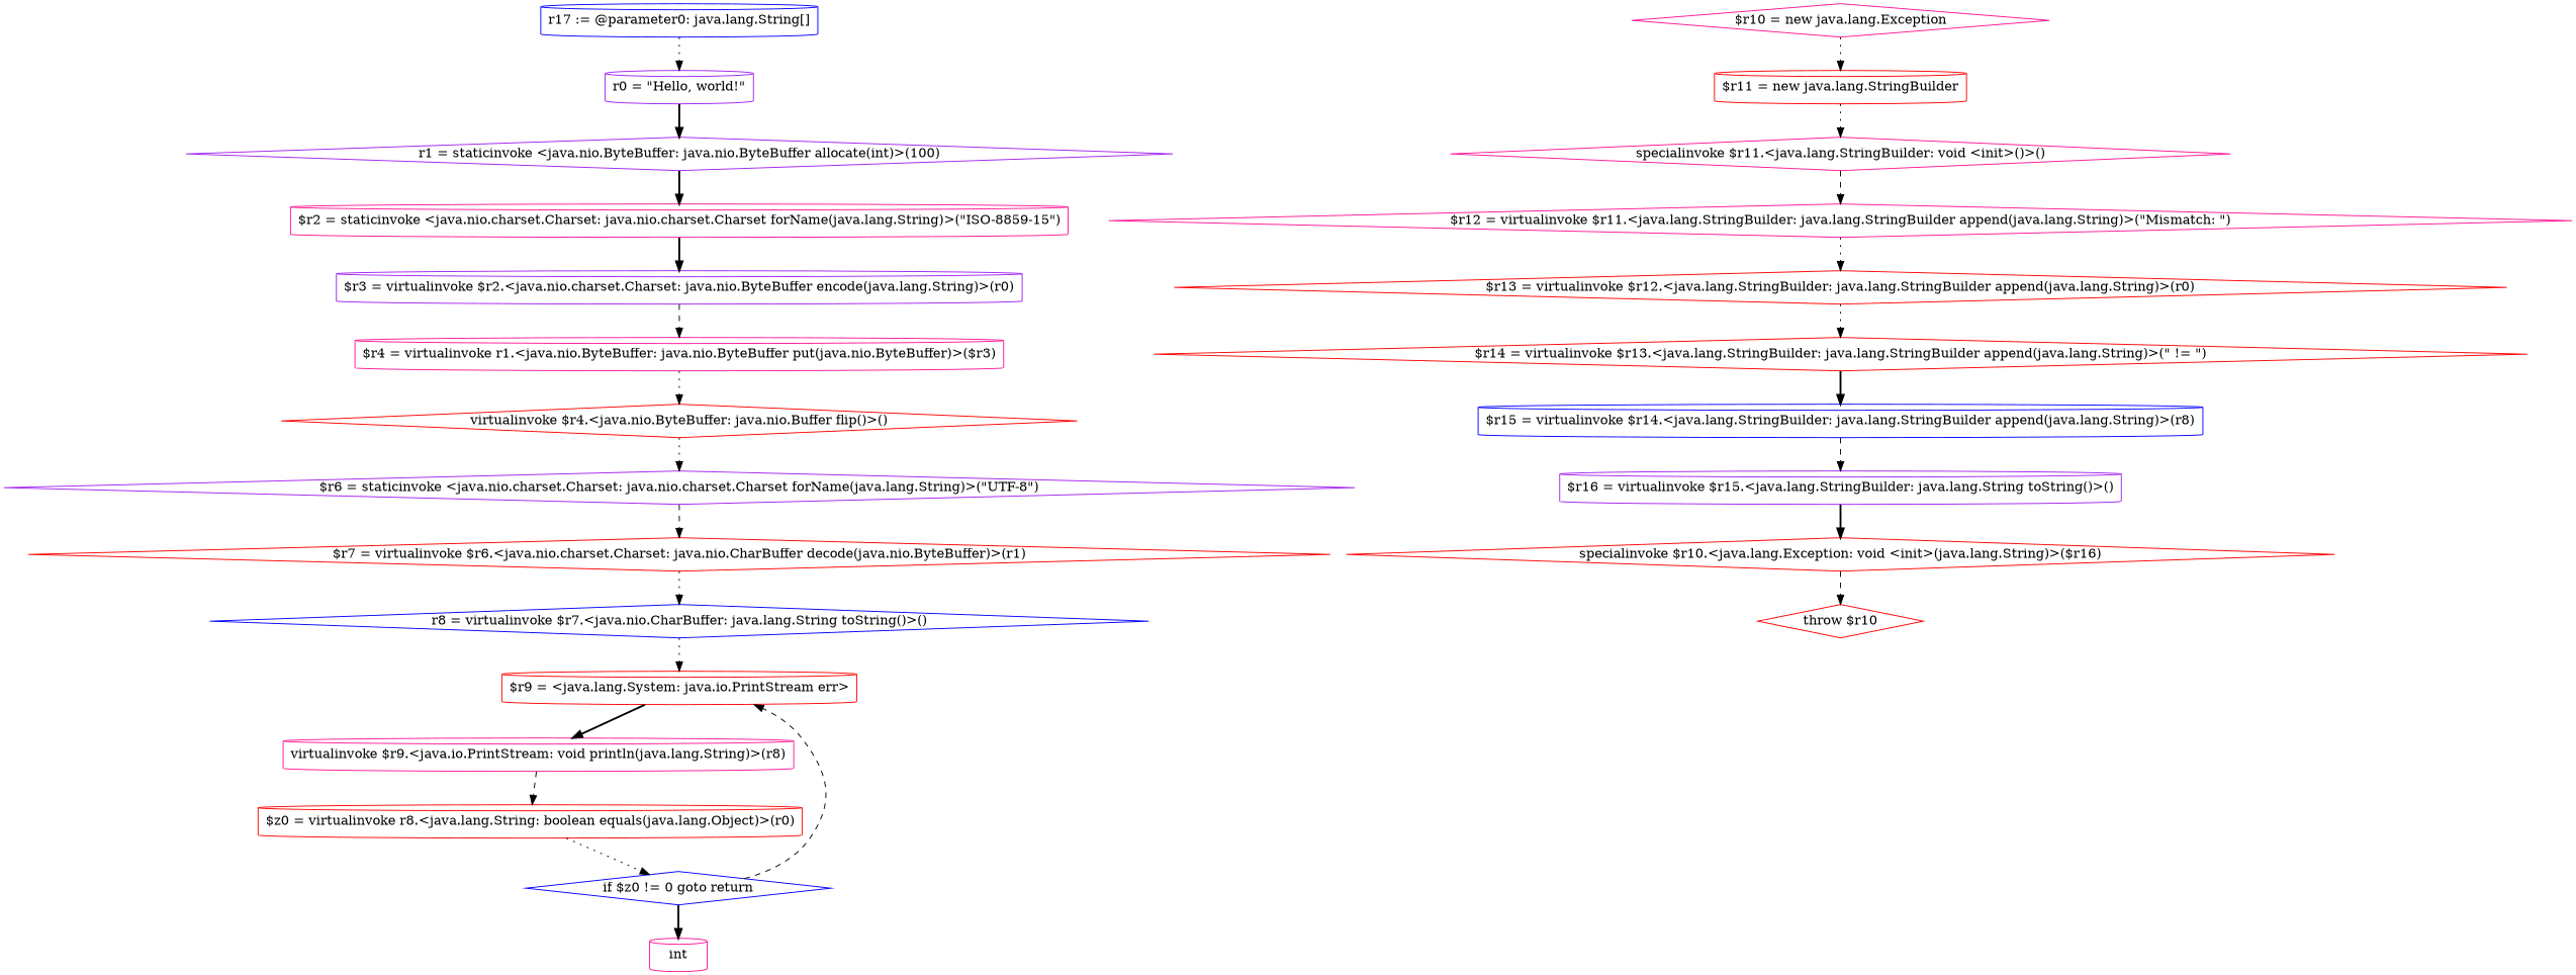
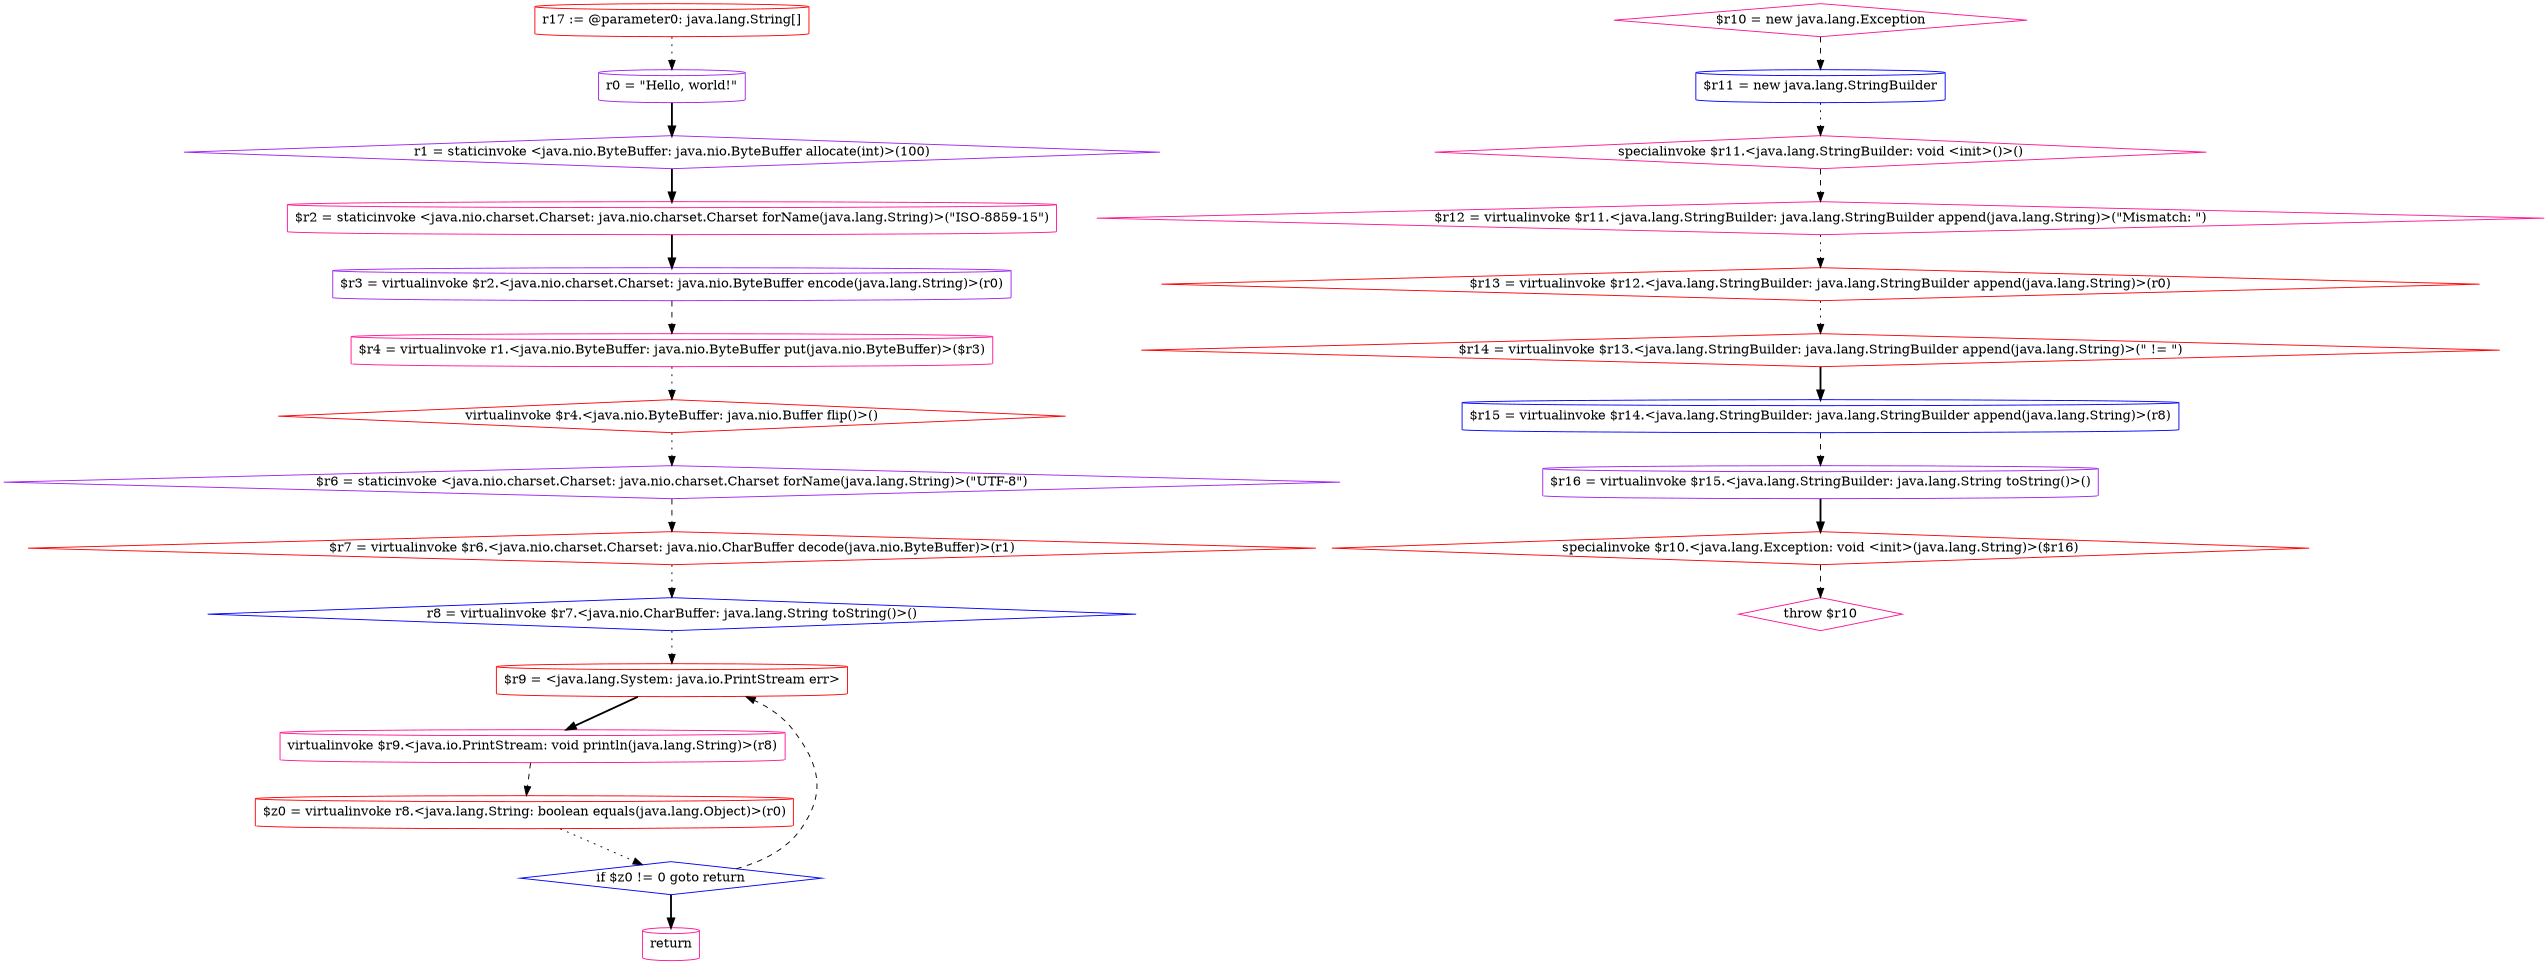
  digraph {
    node [color=deeppink shape=diamond]
    edge [style=dotted]
-   "r17 := @parameter0: java.lang.String[]" [color=blue shape=cylinder]
+   "r17 := @parameter0: java.lang.String[]" [color=red shape=cylinder]
    "r0 = \"Hello, world!\"" [color=purple shape=cylinder]
    "r1 = staticinvoke <java.nio.ByteBuffer: java.nio.ByteBuffer allocate(int)>(100)" [color=purple]
    "$r2 = staticinvoke <java.nio.charset.Charset: java.nio.charset.Charset forName(java.lang.String)>(\"ISO-8859-15\")" [shape=cylinder]
    "$r3 = virtualinvoke $r2.<java.nio.charset.Charset: java.nio.ByteBuffer encode(java.lang.String)>(r0)" [color=purple shape=cylinder]
    "$r4 = virtualinvoke r1.<java.nio.ByteBuffer: java.nio.ByteBuffer put(java.nio.ByteBuffer)>($r3)" [shape=cylinder]
    "virtualinvoke $r4.<java.nio.ByteBuffer: java.nio.Buffer flip()>()" [color=red]
    "$r6 = staticinvoke <java.nio.charset.Charset: java.nio.charset.Charset forName(java.lang.String)>(\"UTF-8\")" [color=purple]
    "$r7 = virtualinvoke $r6.<java.nio.charset.Charset: java.nio.CharBuffer decode(java.nio.ByteBuffer)>(r1)" [color=red]
    "r8 = virtualinvoke $r7.<java.nio.CharBuffer: java.lang.String toString()>()" [color=blue]
    "$r9 = <java.lang.System: java.io.PrintStream err>" [color=red shape=cylinder]
    "virtualinvoke $r9.<java.io.PrintStream: void println(java.lang.String)>(r8)" [shape=cylinder]
    "$z0 = virtualinvoke r8.<java.lang.String: boolean equals(java.lang.Object)>(r0)" [color=red shape=cylinder]
    "if $z0 != 0 goto return" [color=blue]
-   return [shape=cylinder label=int]
-   "$r11 = new java.lang.StringBuilder" [color=red shape=cylinder]
+   return [shape=cylinder]
+   "$r11 = new java.lang.StringBuilder" [color=blue shape=cylinder]
    "$r10 = new java.lang.Exception"
    "specialinvoke $r11.<java.lang.StringBuilder: void <init>()>()"
    "$r12 = virtualinvoke $r11.<java.lang.StringBuilder: java.lang.StringBuilder append(java.lang.String)>(\"Mismatch: \")"
    "$r13 = virtualinvoke $r12.<java.lang.StringBuilder: java.lang.StringBuilder append(java.lang.String)>(r0)" [color=red]
    "$r14 = virtualinvoke $r13.<java.lang.StringBuilder: java.lang.StringBuilder append(java.lang.String)>(\" != \")" [color=red]
    "$r15 = virtualinvoke $r14.<java.lang.StringBuilder: java.lang.StringBuilder append(java.lang.String)>(r8)" [color=blue shape=cylinder]
    "$r16 = virtualinvoke $r15.<java.lang.StringBuilder: java.lang.String toString()>()" [color=purple shape=cylinder]
    "specialinvoke $r10.<java.lang.Exception: void <init>(java.lang.String)>($r16)" [color=red]
-   "throw $r10" [color=red]
+   "throw $r10"
    "r17 := @parameter0: java.lang.String[]" -> "r0 = \"Hello, world!\""
    "r0 = \"Hello, world!\"" -> "r1 = staticinvoke <java.nio.ByteBuffer: java.nio.ByteBuffer allocate(int)>(100)" [style=bold]
    "r1 = staticinvoke <java.nio.ByteBuffer: java.nio.ByteBuffer allocate(int)>(100)" -> "$r2 = staticinvoke <java.nio.charset.Charset: java.nio.charset.Charset forName(java.lang.String)>(\"ISO-8859-15\")" [style=bold]
    "$r2 = staticinvoke <java.nio.charset.Charset: java.nio.charset.Charset forName(java.lang.String)>(\"ISO-8859-15\")" -> "$r3 = virtualinvoke $r2.<java.nio.charset.Charset: java.nio.ByteBuffer encode(java.lang.String)>(r0)" [style=bold]
    "$r3 = virtualinvoke $r2.<java.nio.charset.Charset: java.nio.ByteBuffer encode(java.lang.String)>(r0)" -> "$r4 = virtualinvoke r1.<java.nio.ByteBuffer: java.nio.ByteBuffer put(java.nio.ByteBuffer)>($r3)" [style=dashed]
    "$r4 = virtualinvoke r1.<java.nio.ByteBuffer: java.nio.ByteBuffer put(java.nio.ByteBuffer)>($r3)" -> "virtualinvoke $r4.<java.nio.ByteBuffer: java.nio.Buffer flip()>()"
    "virtualinvoke $r4.<java.nio.ByteBuffer: java.nio.Buffer flip()>()" -> "$r6 = staticinvoke <java.nio.charset.Charset: java.nio.charset.Charset forName(java.lang.String)>(\"UTF-8\")"
    "$r6 = staticinvoke <java.nio.charset.Charset: java.nio.charset.Charset forName(java.lang.String)>(\"UTF-8\")" -> "$r7 = virtualinvoke $r6.<java.nio.charset.Charset: java.nio.CharBuffer decode(java.nio.ByteBuffer)>(r1)" [style=dashed]
    "$r7 = virtualinvoke $r6.<java.nio.charset.Charset: java.nio.CharBuffer decode(java.nio.ByteBuffer)>(r1)" -> "r8 = virtualinvoke $r7.<java.nio.CharBuffer: java.lang.String toString()>()"
    "r8 = virtualinvoke $r7.<java.nio.CharBuffer: java.lang.String toString()>()" -> "$r9 = <java.lang.System: java.io.PrintStream err>"
    "$r9 = <java.lang.System: java.io.PrintStream err>" -> "virtualinvoke $r9.<java.io.PrintStream: void println(java.lang.String)>(r8)" [style=bold]
    "virtualinvoke $r9.<java.io.PrintStream: void println(java.lang.String)>(r8)" -> "$z0 = virtualinvoke r8.<java.lang.String: boolean equals(java.lang.Object)>(r0)" [style=dashed]
    "$z0 = virtualinvoke r8.<java.lang.String: boolean equals(java.lang.Object)>(r0)" -> "if $z0 != 0 goto return"
    "if $z0 != 0 goto return" -> "$r9 = <java.lang.System: java.io.PrintStream err>" [style=dashed]
    "if $z0 != 0 goto return" -> return [style=bold]
    "$r11 = new java.lang.StringBuilder" -> "specialinvoke $r11.<java.lang.StringBuilder: void <init>()>()"
-   "$r10 = new java.lang.Exception" -> "$r11 = new java.lang.StringBuilder"
+   "$r10 = new java.lang.Exception" -> "$r11 = new java.lang.StringBuilder" [style=dashed]
    "specialinvoke $r11.<java.lang.StringBuilder: void <init>()>()" -> "$r12 = virtualinvoke $r11.<java.lang.StringBuilder: java.lang.StringBuilder append(java.lang.String)>(\"Mismatch: \")" [style=dashed]
    "$r12 = virtualinvoke $r11.<java.lang.StringBuilder: java.lang.StringBuilder append(java.lang.String)>(\"Mismatch: \")" -> "$r13 = virtualinvoke $r12.<java.lang.StringBuilder: java.lang.StringBuilder append(java.lang.String)>(r0)"
    "$r13 = virtualinvoke $r12.<java.lang.StringBuilder: java.lang.StringBuilder append(java.lang.String)>(r0)" -> "$r14 = virtualinvoke $r13.<java.lang.StringBuilder: java.lang.StringBuilder append(java.lang.String)>(\" != \")"
    "$r14 = virtualinvoke $r13.<java.lang.StringBuilder: java.lang.StringBuilder append(java.lang.String)>(\" != \")" -> "$r15 = virtualinvoke $r14.<java.lang.StringBuilder: java.lang.StringBuilder append(java.lang.String)>(r8)" [style=bold]
    "$r15 = virtualinvoke $r14.<java.lang.StringBuilder: java.lang.StringBuilder append(java.lang.String)>(r8)" -> "$r16 = virtualinvoke $r15.<java.lang.StringBuilder: java.lang.String toString()>()" [style=dashed]
    "$r16 = virtualinvoke $r15.<java.lang.StringBuilder: java.lang.String toString()>()" -> "specialinvoke $r10.<java.lang.Exception: void <init>(java.lang.String)>($r16)" [style=bold]
    "specialinvoke $r10.<java.lang.Exception: void <init>(java.lang.String)>($r16)" -> "throw $r10" [style=dashed]
  }
